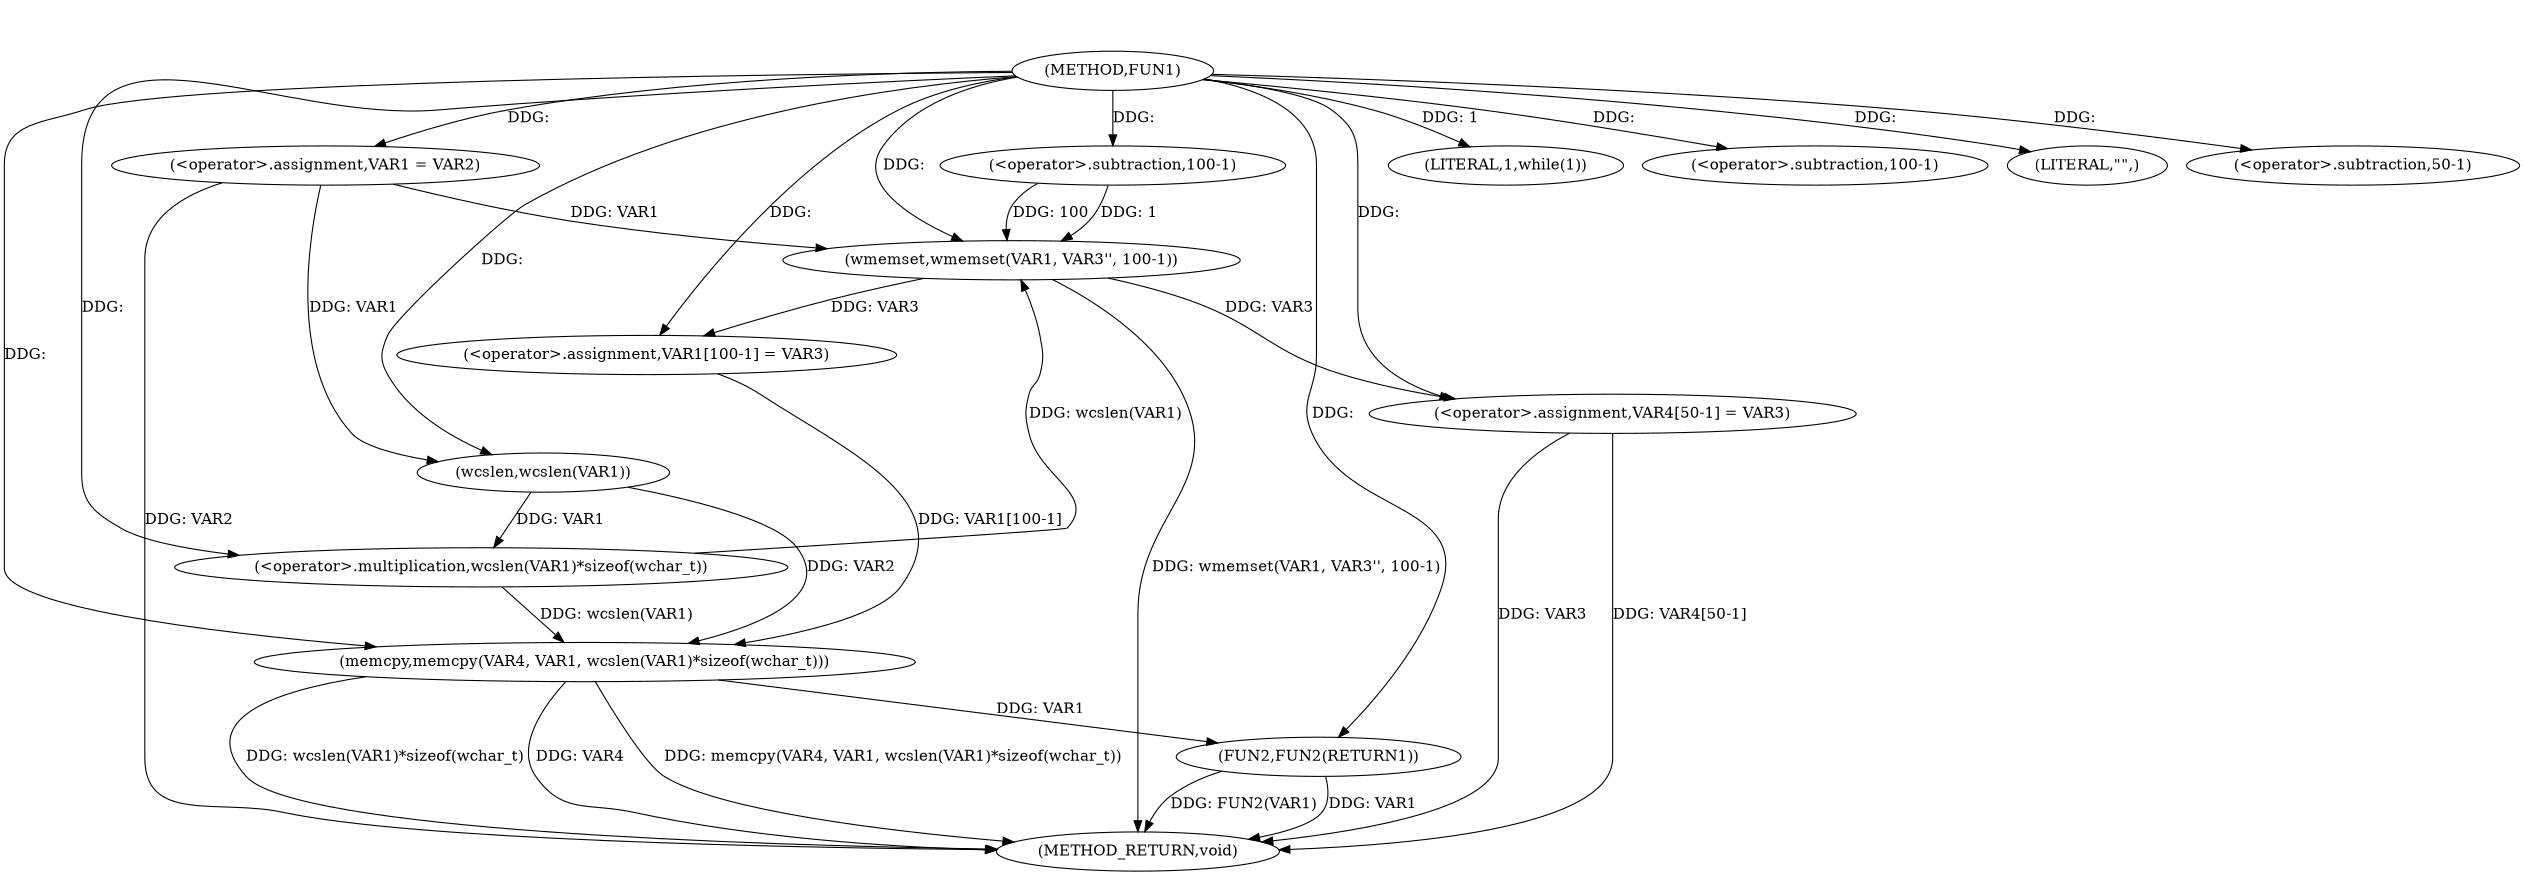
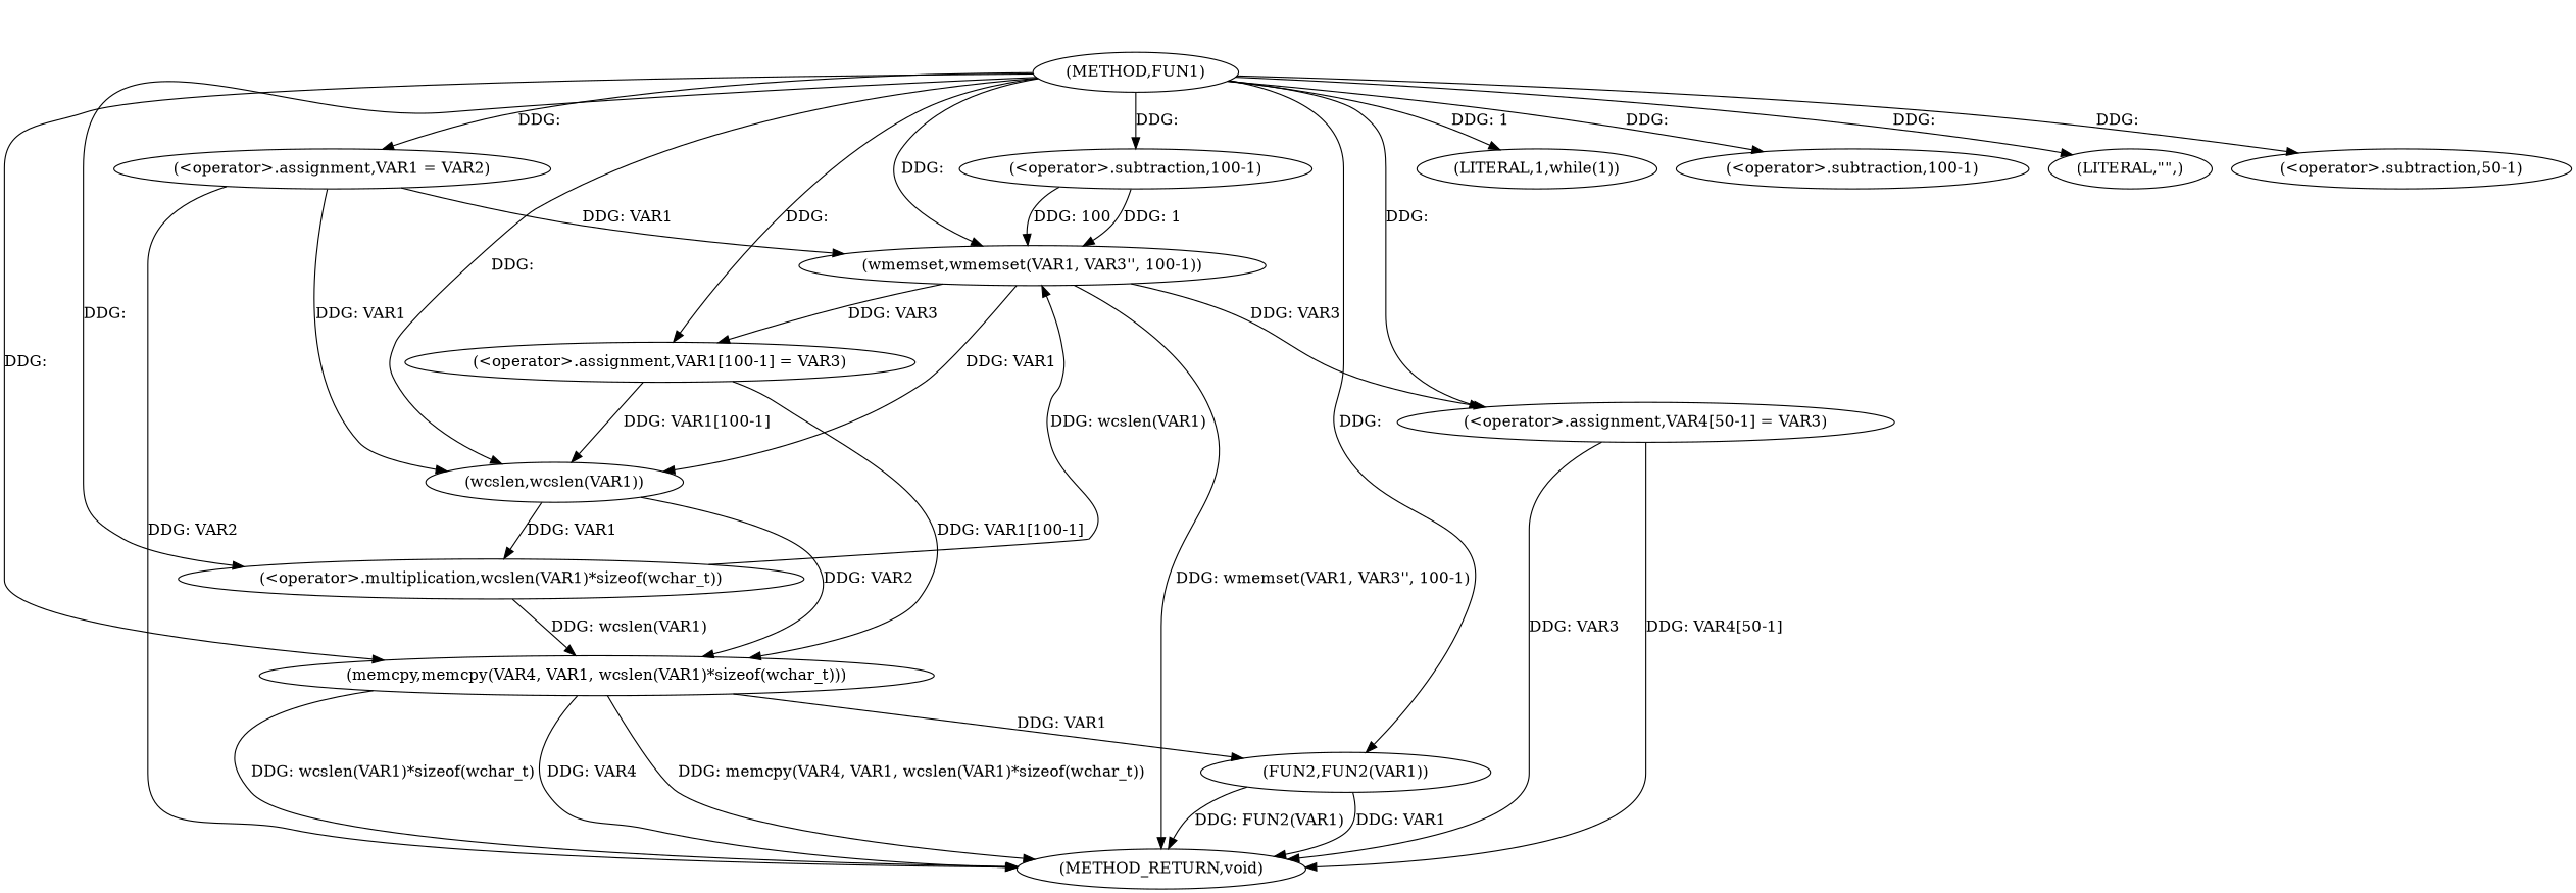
  digraph {
    n1 [label="(METHOD,FUN1)"]
    n2 [label="(<operator>.assignment,VAR1 = VAR2)"]
    n3 [label="(LITERAL,1,while(1))"]
    n4 [label="(wmemset,wmemset(VAR1, VAR3'', 100-1))"]
    n5 [label="(<operator>.subtraction,100-1)"]
    n6 [label="(<operator>.assignment,VAR1[100-1] = VAR3)"]
    n7 [label="(<operator>.subtraction,100-1)"]
    n8 [label="(LITERAL,\"\",)"]
    n9 [label="(memcpy,memcpy(VAR4, VAR1, wcslen(VAR1)*sizeof(wchar_t)))"]
    n10 [label="(<operator>.multiplication,wcslen(VAR1)*sizeof(wchar_t))"]
    n11 [label="(wcslen,wcslen(VAR1))"]
    n12 [label="(<operator>.assignment,VAR4[50-1] = VAR3)"]
    n13 [label="(<operator>.subtraction,50-1)"]
-   n14 [label="(FUN2,FUN2(RETURN1))"]
+   n14 [label="(FUN2,FUN2(VAR1))"]
    n15 [label="(METHOD_RETURN,void)"]
    n1 -> n2 [label="DDG: "]
    n1 -> n3 [label="DDG: 1"]
    n1 -> n4 [label="DDG: "]
    n1 -> n5 [label="DDG: "]
    n1 -> n6 [label="DDG: "]
    n1 -> n7 [label="DDG: "]
    n1 -> n8 [label="DDG: "]
    n1 -> n9 [label="DDG: "]
    n1 -> n10 [label="DDG: "]
    n1 -> n11 [label="DDG: "]
    n1 -> n12 [label="DDG: "]
    n1 -> n13 [label="DDG: "]
    n1 -> n14 [label="DDG: "]
    n2 -> n4 [label="DDG: VAR1"]
    n2 -> n11 [label="DDG: VAR1"]
    n2 -> n15 [label="DDG: VAR2"]
    n4 -> n6 [label="DDG: VAR3"]
+   n4 -> n11 [label="DDG: VAR1"]
    n4 -> n12 [label="DDG: VAR3"]
    n4 -> n15 [label="DDG: wmemset(VAR1, VAR3'', 100-1)"]
    n5 -> n4 [label="DDG: 100"]
    n5 -> n4 [label="DDG: 1"]
    n6 -> n9 [label="DDG: VAR1[100-1]"]
+   n6 -> n11 [label="DDG: VAR1[100-1]"]
    n9 -> n14 [label="DDG: VAR1"]
    n9 -> n15 [label="DDG: VAR4"]
    n9 -> n15 [label="DDG: memcpy(VAR4, VAR1, wcslen(VAR1)*sizeof(wchar_t))"]
    n9 -> n15 [label="DDG: wcslen(VAR1)*sizeof(wchar_t)"]
    n10 -> n4 [label="DDG: wcslen(VAR1)"]
    n10 -> n9 [label="DDG: wcslen(VAR1)"]
    n11 -> n9 [label="DDG: VAR2"]
    n11 -> n10 [label="DDG: VAR1"]
    n12 -> n15 [label="DDG: VAR3"]
    n12 -> n15 [label="DDG: VAR4[50-1]"]
    n14 -> n15 [label="DDG: VAR1"]
    n14 -> n15 [label="DDG: FUN2(VAR1)"]
  }
